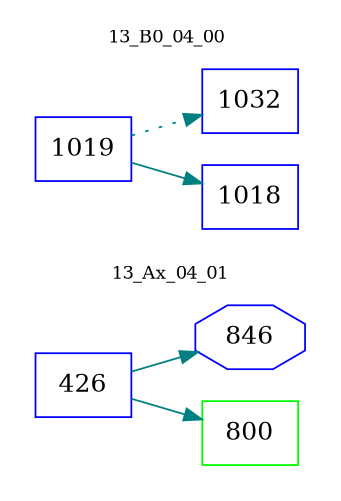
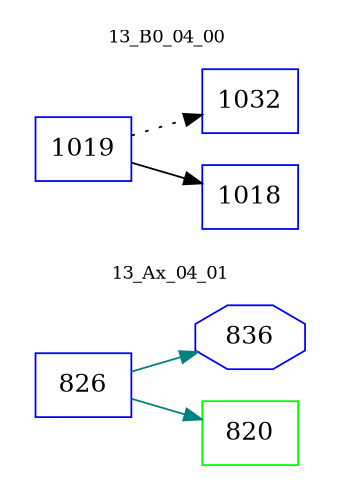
  digraph {
    rankdir=LR
    node [color=blue shape=box]
    edge [color=teal style=solid]
-   n1 [label=426]
-   n2 [color=green label=800]
-   n3 [label=846 shape=octagon]
+   n1 [label=826]
+   n2 [color=green label=820]
+   n3 [label=836 shape=octagon]
    n4 [label=1019]
    n5 [label=1018]
    n6 [label=1032]
    subgraph cluster_1 {
      color=white
      fontsize=10
      label="13_Ax_04_01"
      n1
      n2
      n3
    }
    subgraph cluster_2 {
      color=white
      fontsize=10
      label="13_B0_04_00"
      n4
      n5
      n6
    }
    n1 -> n2
    n1 -> n3
-   n4 -> n5
-   n4 -> n6 [style=dotted]
+   n4 -> n5 [color=black]
+   n4 -> n6 [color=black style=dotted]
  }
